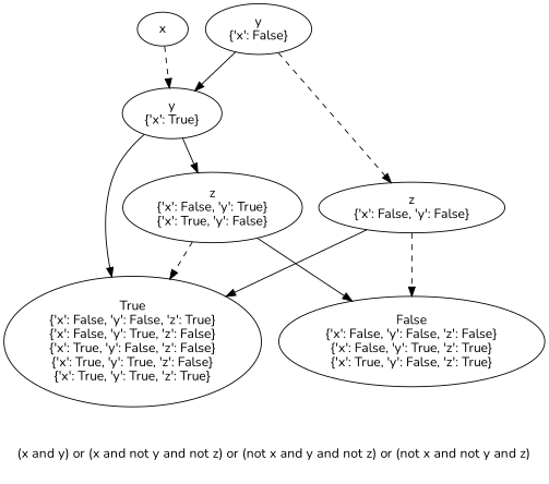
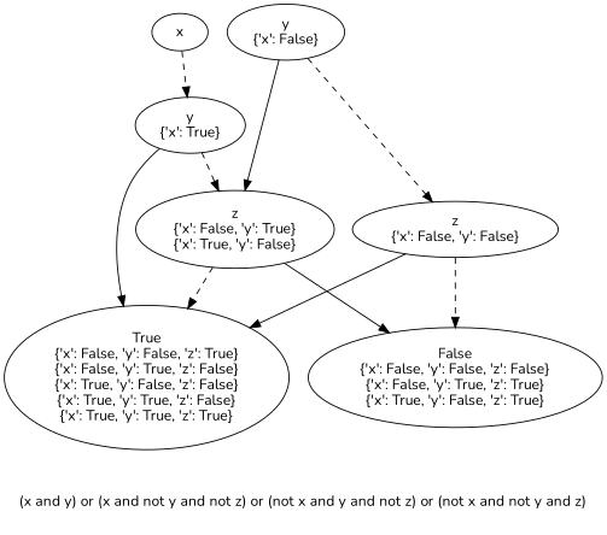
  digraph {
    fontname=Nunito
    label="(x and y) or (x and not y and not z) or (not x and y and not z) or (not x and not y and z)\n\n"
    node [fontname=Nunito]
    edge [fontcolor=gray fontname=Nunito style=dashed]
    n1 [label=x]
    n2 [label="y\n{'x': True}"]
    n3 [label="y\n{'x': False}"]
    n4 [label="z\n{'x': False, 'y': False}"]
    n5 [label="z\n{'x': False, 'y': True}\n{'x': True, 'y': False}"]
    n6 [label="True\n{'x': False, 'y': False, 'z': True}\n{'x': False, 'y': True, 'z': False}\n{'x': True, 'y': False, 'z': False}\n{'x': True, 'y': True, 'z': False}\n{'x': True, 'y': True, 'z': True}"]
    n7 [label="False\n{'x': False, 'y': False, 'z': False}\n{'x': False, 'y': True, 'z': True}\n{'x': True, 'y': False, 'z': True}"]
    n1 -> n2
-   n2 -> n5 [style=solid]
+   n2 -> n5
    n2 -> n6 [style=""]
    n3 -> n4
-   n3 -> n2 [style=""]
+   n3 -> n5 [style=""]
    n4 -> n6 [style=""]
    n4 -> n7
    n5 -> n6
    n5 -> n7 [style=""]
  }
